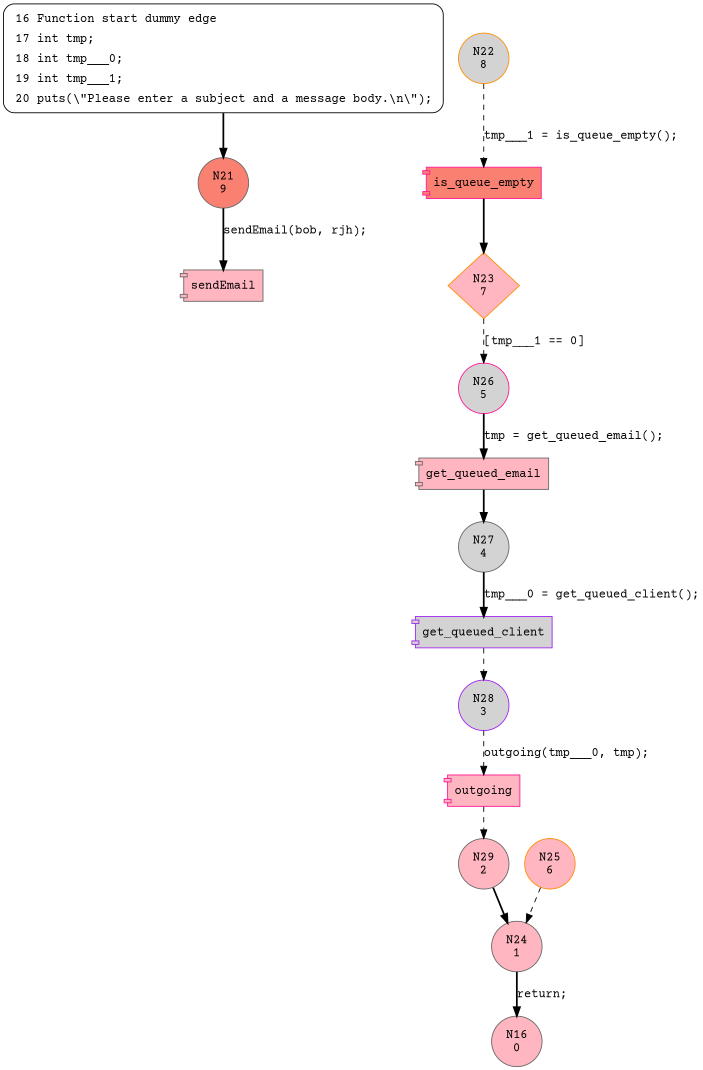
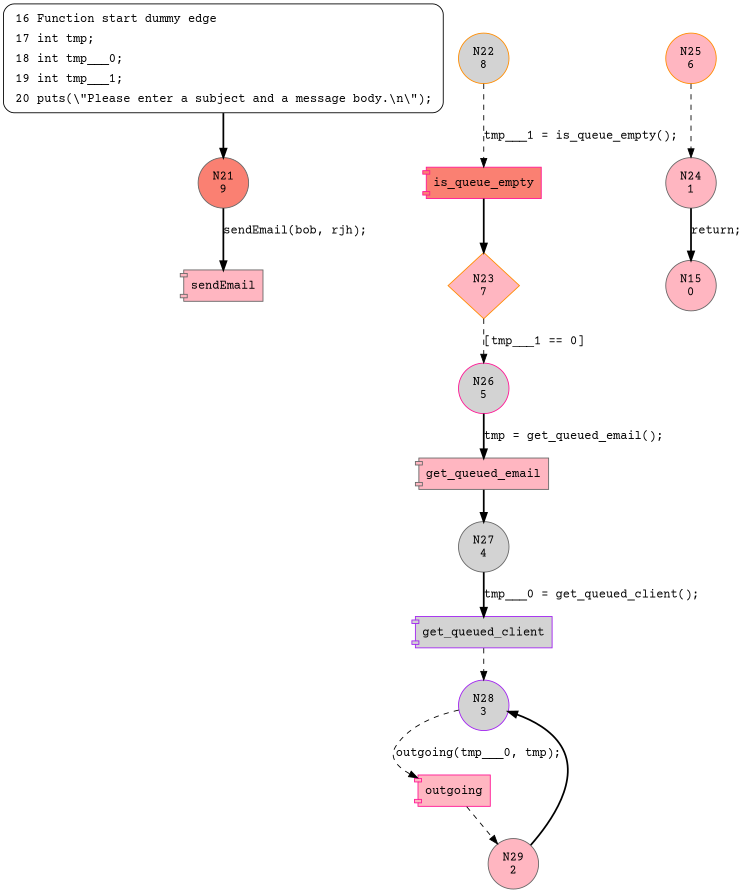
  digraph {
    fontname="Courier Prime"
    node [color=gray40 fillcolor=lightpink fontname="Courier Prime" shape=circle style=filled]
    edge [fontname="Courier Prime" style=bold]
    n1 [fillcolor=salmon label="N21\n9"]
    n2 [label=sendEmail shape=component]
    n3 [color=darkorange fillcolor=lightgrey label="N22\n8"]
    n4 [color=deeppink fillcolor=salmon label=is_queue_empty shape=component]
    n5 [color=darkorange label="N23\n7" shape=diamond]
    n6 [color=deeppink fillcolor=lightgrey label="N26\n5"]
    n7 [label=get_queued_email shape=component]
    n8 [color=darkorange label="N25\n6"]
    n9 [label="N24\n1"]
    n10 [fillcolor=lightgrey label="N27\n4"]
-   n11 [label="N16\n0"]
+   n11 [label="N15\n0"]
    n12 [color=purple fillcolor=lightgrey label=get_queued_client shape=component]
    n13 [color=purple fillcolor=lightgrey label="N28\n3"]
    n14 [color=deeppink label=outgoing shape=component]
    n15 [label="N29\n2"]
    n16 [fillcolor=white label=<<table border="0" cellborder="0" cellpadding="3" bgcolor="white"><tr><td align="right">16</td><td align="left">Function start dummy edge</td></tr><tr><td align="right">17</td><td align="left">int tmp;</td></tr><tr><td align="right">18</td><td align="left">int tmp___0;</td></tr><tr><td align="right">19</td><td align="left">int tmp___1;</td></tr><tr><td align="right">20</td><td align="left">puts(\&quot;Please enter a subject and a message body.\n\&quot;);</td></tr></table>> penwidth=1 shape=Mrecord style="filled,bold" color=""]
    n1 -> n2 [label="sendEmail(bob, rjh);"]
    n3 -> n4 [label="tmp___1 = is_queue_empty();" style=dashed]
    n4 -> n5
    n5 -> n6 [label="[tmp___1 == 0]" style=dashed]
    n6 -> n7 [label="tmp = get_queued_email();"]
    n7 -> n10
    n8 -> n9 [style=dashed]
    n9 -> n11 [label="return;"]
    n10 -> n12 [label="tmp___0 = get_queued_client();"]
    n12 -> n13 [style=dashed]
    n13 -> n14 [label="outgoing(tmp___0, tmp);" style=dashed]
    n14 -> n15 [style=dashed]
-   n15 -> n9
+   n15 -> n13
    n16 -> n1
  }
